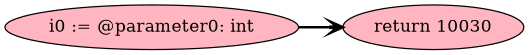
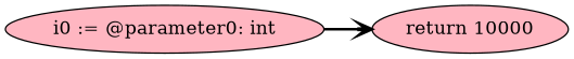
  digraph {
    rankdir=LR
    node [style=filled fillcolor=lightpink]
    "i0 := @parameter0: int"
-   "return 10000" [label="return 10030"]
+   "return 10000"
    "i0 := @parameter0: int" -> "return 10000" [color=black style=bold arrowhead=vee]
  }
